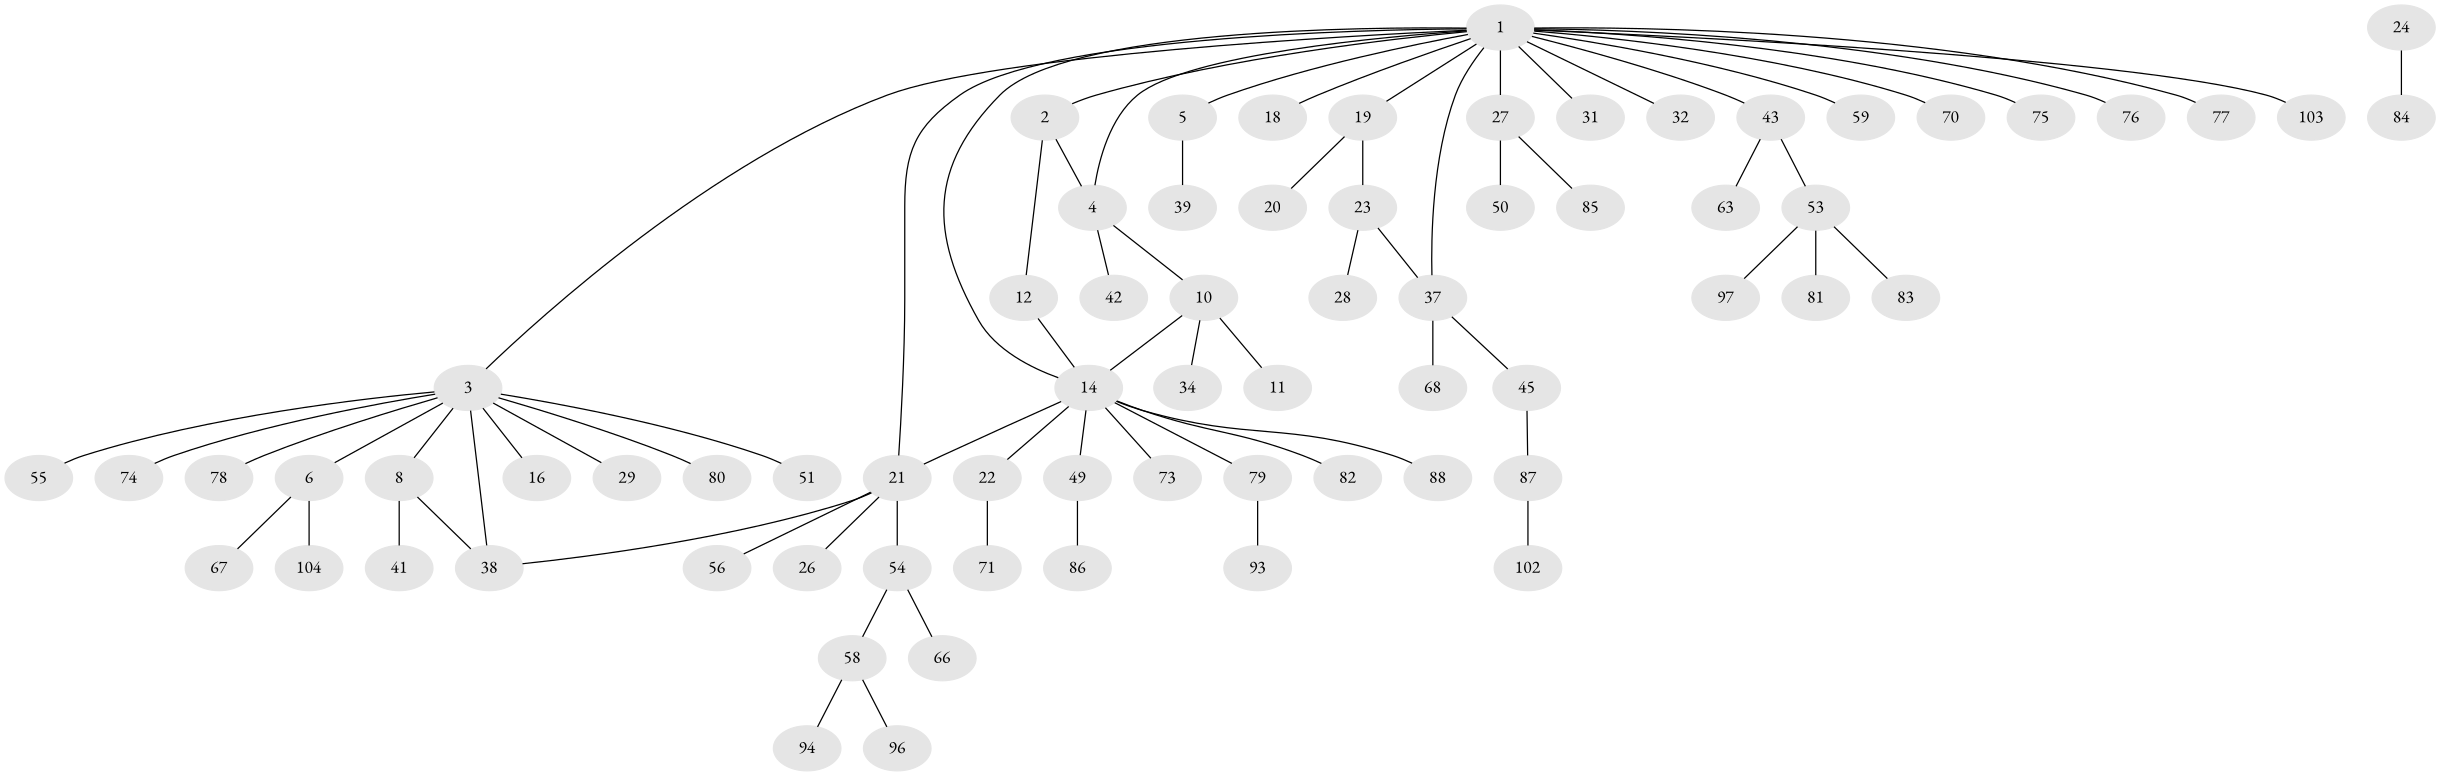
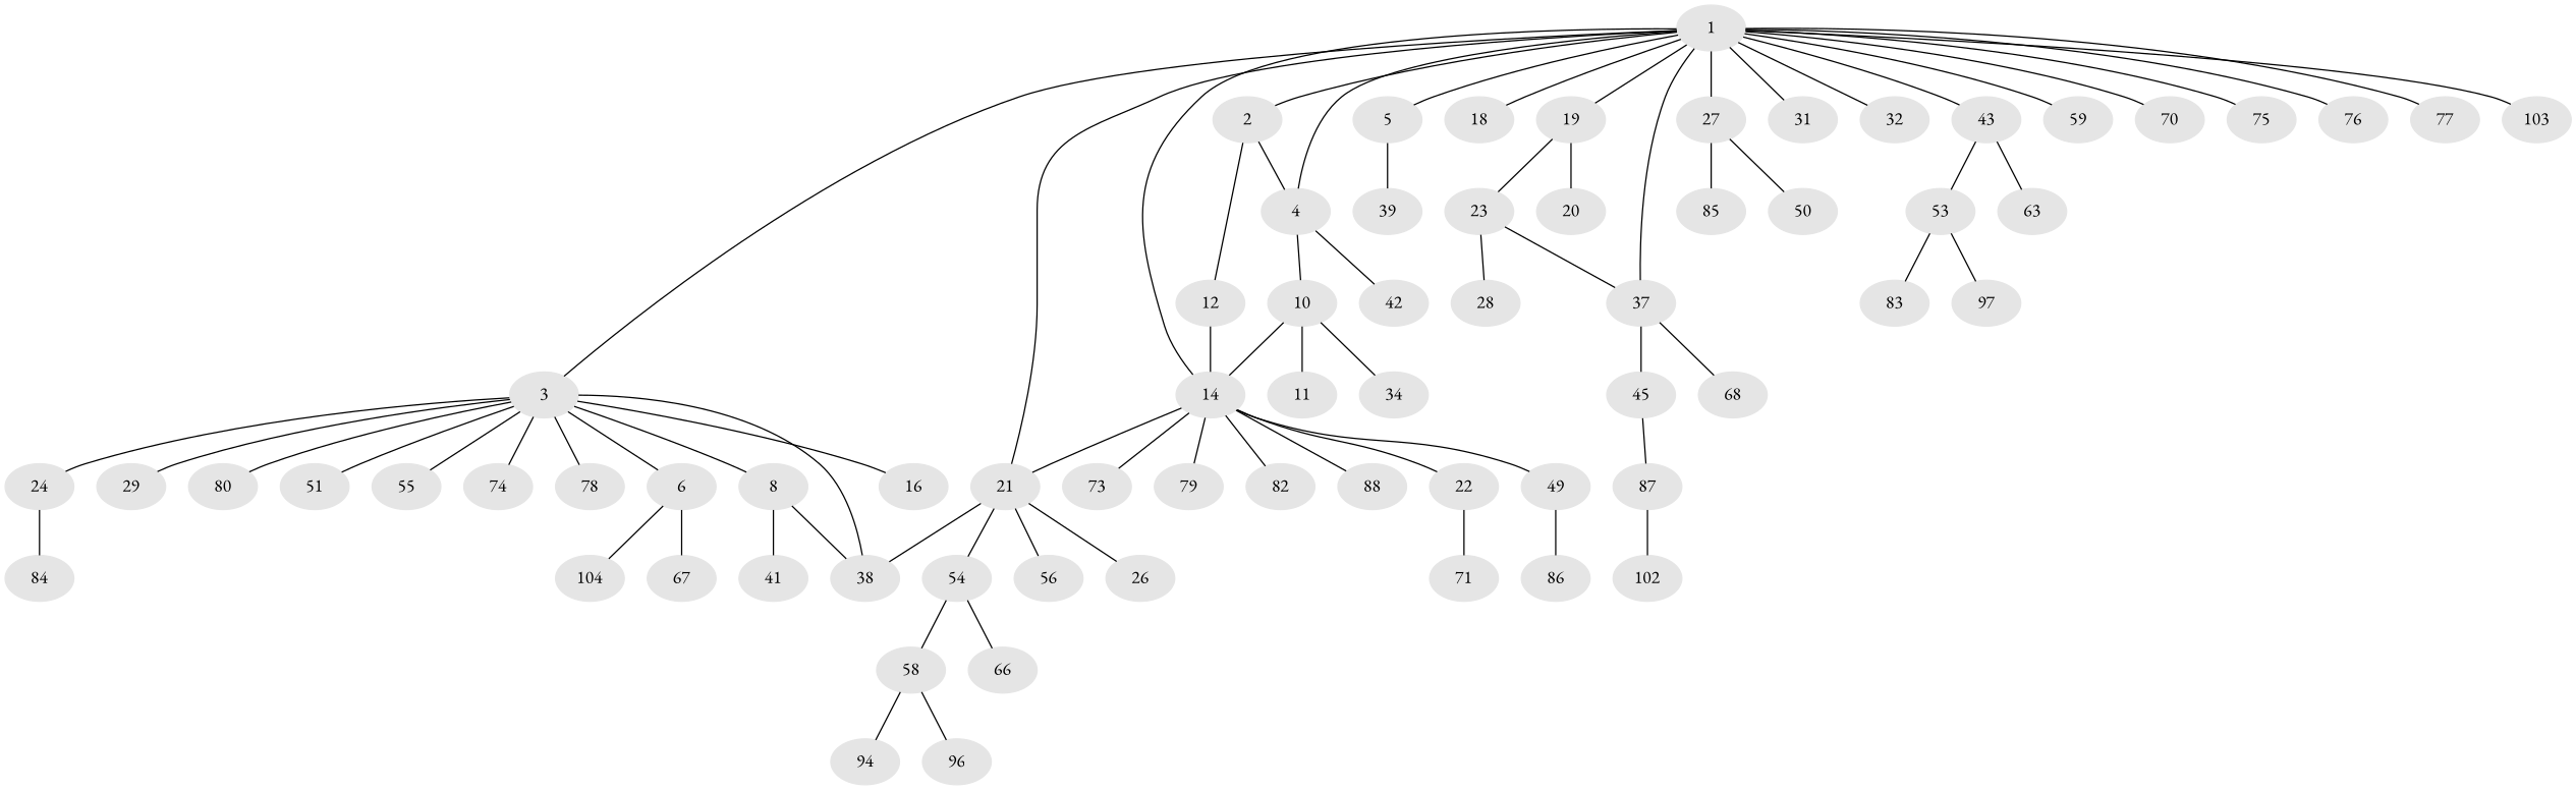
  graph {
    fontname="EB Garamond"
    node [color=gray90 fontname="EB Garamond" style=filled]
    edge [fontname="EB Garamond"]
    1 [super="+17"]
    2 [super="+64"]
    3 [super="+69"]
    4 [super="+25"]
    5 [super="+13"]
    14 [super="+40"]
    18 [super="+52"]
    19
    21 [super="+91"]
    27 [super="+48"]
    31
    32
    37 [super="+105"]
    43
    59
    70
    75
    76
    77
    103
    12 [super="+60"]
    6 [super="+7"]
    8
    16
    24 [super="+44"]
    29 [super="+57"]
    n27 [label=80]
    38
    51
    55
    74 [super="+89"]
    78
    10 [super="+47"]
    42
    39
    22 [super="+33"]
    49
    73
    79 [super="+80"]
    82
    88 [super="+92"]
    20 [super="+61"]
    23 [super="+36"]
    26 [super="+35"]
    54 [super="+90"]
    56 [super="+100"]
    85
    50
    45 [super="+46"]
    68
    53 [super="+65"]
    63 [super="+72"]
    67 [super="+101"]
    104
    41 [super="+98"]
    84
    11 [super="+15"]
    34
    71
    86
-   93
    28 [super="+95"]
    58 [super="+62"]
    66
    87 [super="+99"]
-   81
    83
    97
    102
    94
    96
    1 -- 2
    1 -- 3
    1 -- 4
    1 -- 5
    1 -- 14
    1 -- 18
    1 -- 19
    1 -- 21
    1 -- 27
    1 -- 31
    1 -- 32
    1 -- 37
    1 -- 43
    1 -- 59
    1 -- 70
    1 -- 75
    1 -- 76
    1 -- 77
    1 -- 103
    2 -- 4
    2 -- 12
    3 -- 6
    3 -- 8
    3 -- 16
+   3 -- 24
    3 -- 29
    3 -- n27
    3 -- 38
    3 -- 51
    3 -- 55
    3 -- 74
    3 -- 78
    4 -- 10
    4 -- 42
    5 -- 39
    14 -- 21
    14 -- 22
    14 -- 49
    14 -- 73
    14 -- 79
    14 -- 82
    14 -- 88
    19 -- 20
    19 -- 23
    21 -- 38
    21 -- 26
    21 -- 54
    21 -- 56
    27 -- 85
    27 -- 50
    37 -- 45
    37 -- 68
    43 -- 53
    43 -- 63
    12 -- 14
    6 -- 67
    6 -- 104
    8 -- 38
    8 -- 41
    24 -- 84
    10 -- 14
    10 -- 11
    10 -- 34
    22 -- 71
    49 -- 86
-   79 -- 93
    23 -- 37
    23 -- 28
    54 -- 58
    54 -- 66
    45 -- 87
-   53 -- 81
    53 -- 83
    53 -- 97
    58 -- 94
    58 -- 96
    87 -- 102
  }
